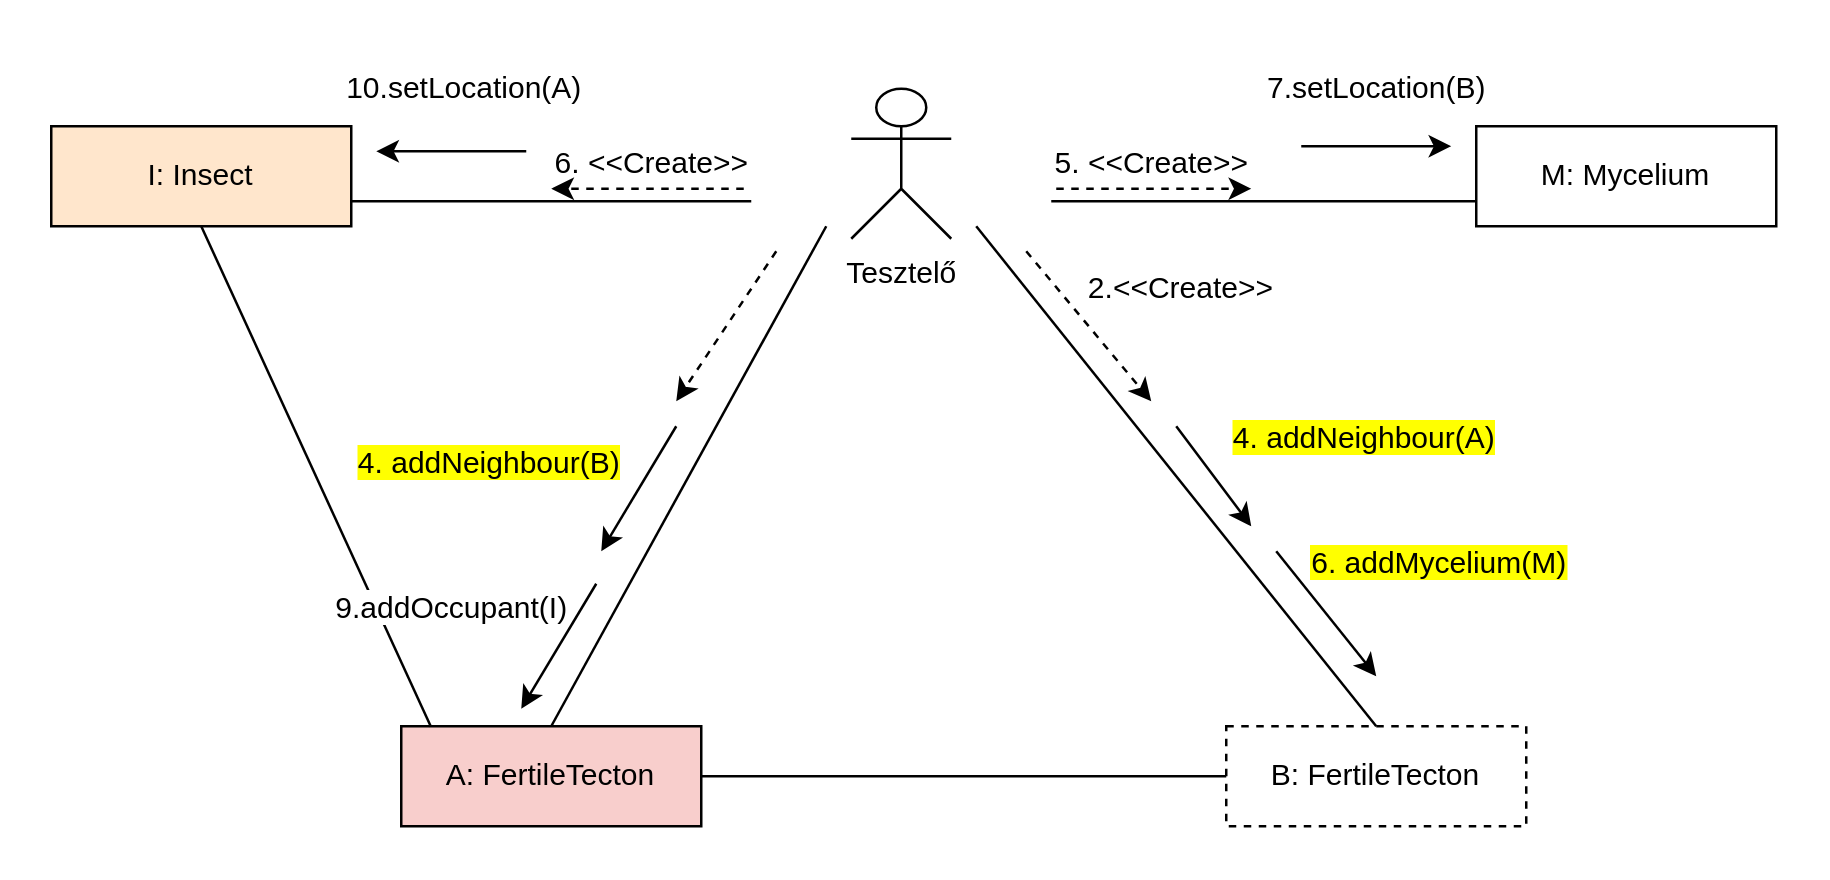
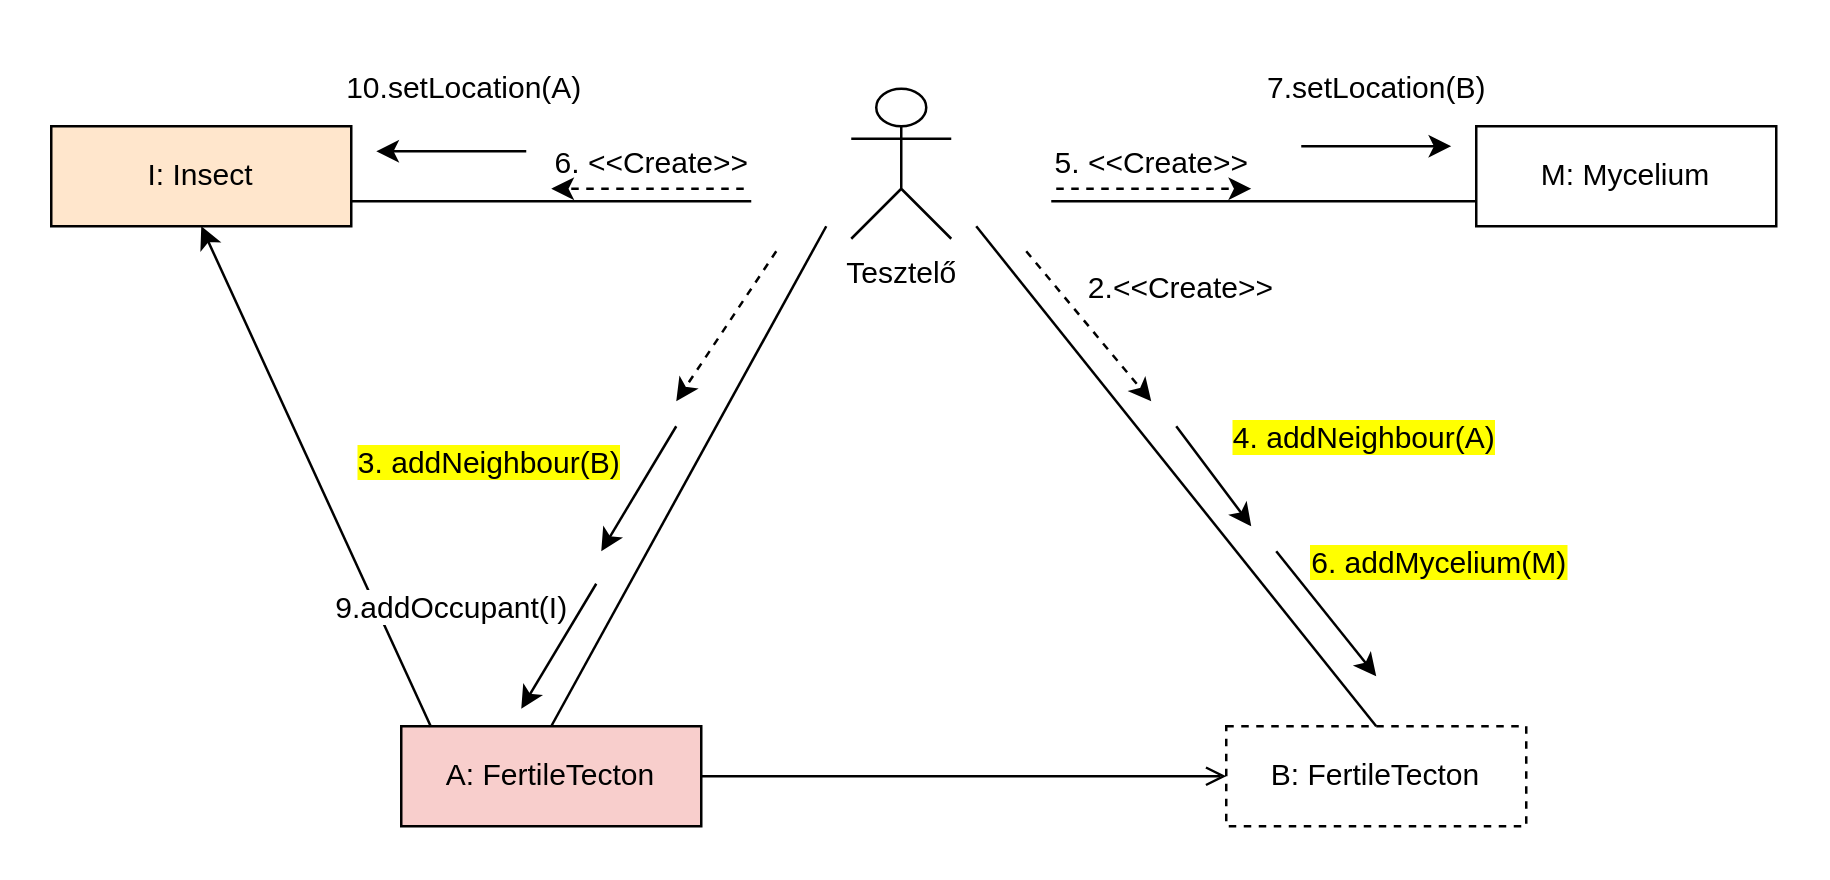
  <mxCell id="0" />
  <mxCell id="1" parent="0" />
  <mxCell id="2" value="A: FertileTecton" style="html=1;whiteSpace=wrap;fillColor=#f8cecc;" parent="1" vertex="1"><mxGeometry x="160" y="290" width="120" height="40" as="geometry" /></mxCell>
  <mxCell id="3" value="B: Fertile&lt;span style=&quot;background-color: transparent; color: light-dark(rgb(0, 0, 0), rgb(255, 255, 255));&quot;&gt;Tecton&lt;/span&gt;" style="html=1;whiteSpace=wrap;dashed=1;" parent="1" vertex="1"><mxGeometry x="490" y="290" width="120" height="40" as="geometry" /></mxCell>
  <mxCell id="4" value="M: Mycelium" style="html=1;whiteSpace=wrap;" parent="1" vertex="1"><mxGeometry x="590" y="50" width="120" height="40" as="geometry" /></mxCell>
  <mxCell id="5" value="" style="endArrow=none;html=1;rounded=0;exitX=0.5;exitY=0;exitDx=0;exitDy=0;entryX=0.25;entryY=1;entryDx=0;entryDy=0;" parent="1" source="2" edge="1"><mxGeometry width="50" height="50" relative="1" as="geometry"><mxPoint x="300" y="140" as="sourcePoint" /><mxPoint x="330" y="90" as="targetPoint" /></mxGeometry></mxCell>
  <mxCell id="6" value="" style="endArrow=none;html=1;rounded=0;entryX=0.75;entryY=1;entryDx=0;entryDy=0;exitX=0.5;exitY=0;exitDx=0;exitDy=0;" parent="1" source="3" edge="1"><mxGeometry width="50" height="50" relative="1" as="geometry"><mxPoint x="320" y="140" as="sourcePoint" /><mxPoint x="390" y="90" as="targetPoint" /></mxGeometry></mxCell>
  <mxCell id="7" value="" style="endArrow=none;html=1;rounded=0;entryX=1;entryY=0.75;entryDx=0;entryDy=0;exitX=0;exitY=0.75;exitDx=0;exitDy=0;" parent="1" source="4" edge="1"><mxGeometry width="50" height="50" relative="1" as="geometry"><mxPoint x="360" y="140" as="sourcePoint" /><mxPoint x="420" y="80" as="targetPoint" /></mxGeometry></mxCell>
  <mxCell id="8" value="" style="endArrow=classic;html=1;rounded=0;dashed=1;" parent="1" edge="1"><mxGeometry width="50" height="50" relative="1" as="geometry"><mxPoint x="310" y="100" as="sourcePoint" /><mxPoint x="270" y="160" as="targetPoint" /></mxGeometry></mxCell>
  <mxCell id="9" value="" style="endArrow=classic;html=1;rounded=0;" parent="1" edge="1"><mxGeometry width="50" height="50" relative="1" as="geometry"><mxPoint x="270" y="170" as="sourcePoint" /><mxPoint x="240" y="220" as="targetPoint" /></mxGeometry></mxCell>
- <mxCell id="10" value="" style="endArrow=none;html=1;rounded=0;exitX=1;exitY=0.5;exitDx=0;exitDy=0;entryX=0;entryY=0.5;entryDx=0;entryDy=0;" parent="1" source="2" target="3" edge="1"><mxGeometry width="50" height="50" relative="1" as="geometry"><mxPoint x="340" y="240" as="sourcePoint" /><mxPoint x="390" y="190" as="targetPoint" /></mxGeometry></mxCell>
- <mxCell id="11" value="&lt;span style=&quot;background-color: light-dark(rgb(255, 255, 0), rgb(31, 31, 0));&quot;&gt;4. addNeighbour(B)&lt;/span&gt;" style="text;html=1;align=center;verticalAlign=middle;resizable=0;points=[];autosize=1;strokeColor=none;fillColor=none;" parent="1" vertex="1"><mxGeometry x="130" y="170" width="130" height="30" as="geometry" /></mxCell>
+ <mxCell id="10" value="" style="endArrow=open;html=1;rounded=0;exitX=1;exitY=0.5;exitDx=0;exitDy=0;entryX=0;entryY=0.5;entryDx=0;entryDy=0;" parent="1" source="2" target="3" edge="1"><mxGeometry width="50" height="50" relative="1" as="geometry"><mxPoint x="340" y="240" as="sourcePoint" /><mxPoint x="390" y="190" as="targetPoint" /></mxGeometry></mxCell>
+ <mxCell id="11" value="&lt;span style=&quot;background-color: light-dark(rgb(255, 255, 0), rgb(31, 31, 0));&quot;&gt;3. addNeighbour(B)&lt;/span&gt;" style="text;html=1;align=center;verticalAlign=middle;resizable=0;points=[];autosize=1;strokeColor=none;fillColor=none;" parent="1" vertex="1"><mxGeometry x="130" y="170" width="130" height="30" as="geometry" /></mxCell>
  <mxCell id="12" value="" style="endArrow=classic;html=1;rounded=0;dashed=1;" parent="1" edge="1"><mxGeometry width="50" height="50" relative="1" as="geometry"><mxPoint x="410" y="100" as="sourcePoint" /><mxPoint x="460" y="160" as="targetPoint" /></mxGeometry></mxCell>
  <mxCell id="13" value="" style="endArrow=classic;html=1;rounded=0;" parent="1" edge="1"><mxGeometry width="50" height="50" relative="1" as="geometry"><mxPoint x="470" y="170" as="sourcePoint" /><mxPoint x="500" y="210" as="targetPoint" /></mxGeometry></mxCell>
  <mxCell id="14" value="&amp;nbsp;2.&amp;lt;&amp;lt;Create&amp;gt;&amp;gt;" style="text;html=1;align=center;verticalAlign=middle;resizable=0;points=[];autosize=1;strokeColor=none;fillColor=none;" parent="1" vertex="1"><mxGeometry x="420" y="100" width="100" height="30" as="geometry" /></mxCell>
  <mxCell id="15" value="&lt;span style=&quot;background-color: light-dark(rgb(255, 255, 0), rgb(237, 237, 237));&quot;&gt;4. addNeighbour(A)&lt;/span&gt;" style="text;html=1;align=center;verticalAlign=middle;resizable=0;points=[];autosize=1;strokeColor=none;fillColor=none;" parent="1" vertex="1"><mxGeometry x="480" y="160" width="130" height="30" as="geometry" /></mxCell>
  <mxCell id="16" value="" style="endArrow=classic;html=1;rounded=0;dashed=1;" parent="1" edge="1"><mxGeometry width="50" height="50" relative="1" as="geometry"><mxPoint x="422" y="75" as="sourcePoint" /><mxPoint x="500" y="75" as="targetPoint" /></mxGeometry></mxCell>
  <mxCell id="17" value="5. &amp;lt;&amp;lt;Create&amp;gt;&amp;gt;" style="text;html=1;align=center;verticalAlign=middle;resizable=0;points=[];autosize=1;strokeColor=none;fillColor=none;" parent="1" vertex="1"><mxGeometry x="410" y="50" width="100" height="30" as="geometry" /></mxCell>
  <mxCell id="18" value="" style="endArrow=classic;html=1;rounded=0;" parent="1" edge="1"><mxGeometry width="50" height="50" relative="1" as="geometry"><mxPoint x="510" y="220" as="sourcePoint" /><mxPoint x="550" y="270" as="targetPoint" /></mxGeometry></mxCell>
  <mxCell id="19" value="&lt;span style=&quot;background-color: light-dark(rgb(255, 255, 0), rgb(237, 237, 237));&quot;&gt;6. addMycelium(M)&lt;/span&gt;" style="text;html=1;align=center;verticalAlign=middle;resizable=0;points=[];autosize=1;strokeColor=none;fillColor=none;" parent="1" vertex="1"><mxGeometry x="510" y="210" width="130" height="30" as="geometry" /></mxCell>
  <mxCell id="20" value="I: Insect" style="html=1;whiteSpace=wrap;fillColor=#ffe6cc;" parent="1" vertex="1"><mxGeometry x="20" y="50" width="120" height="40" as="geometry" /></mxCell>
  <mxCell id="21" value="" style="endArrow=none;html=1;rounded=0;entryX=0;entryY=0.75;entryDx=0;entryDy=0;exitX=1;exitY=0.75;exitDx=0;exitDy=0;" parent="1" source="20" edge="1"><mxGeometry width="50" height="50" relative="1" as="geometry"><mxPoint x="240" y="130" as="sourcePoint" /><mxPoint x="300" y="80" as="targetPoint" /></mxGeometry></mxCell>
  <mxCell id="22" value="6. &amp;lt;&amp;lt;Create&amp;gt;&amp;gt;" style="text;html=1;align=center;verticalAlign=middle;resizable=0;points=[];autosize=1;strokeColor=none;fillColor=none;" parent="1" vertex="1"><mxGeometry x="210" y="50" width="100" height="30" as="geometry" /></mxCell>
  <mxCell id="23" value="" style="endArrow=classic;html=1;rounded=0;dashed=1;entryX=0.1;entryY=0.833;entryDx=0;entryDy=0;entryPerimeter=0;" parent="1" target="22" edge="1"><mxGeometry width="50" height="50" relative="1" as="geometry"><mxPoint x="297" y="75" as="sourcePoint" /><mxPoint x="240" y="75" as="targetPoint" /></mxGeometry></mxCell>
- <mxCell id="24" value="" style="endArrow=none;html=1;rounded=0;entryX=0.5;entryY=1;entryDx=0;entryDy=0;exitX=0.099;exitY=0.006;exitDx=0;exitDy=0;exitPerimeter=0;" parent="1" source="2" target="20" edge="1"><mxGeometry width="50" height="50" relative="1" as="geometry"><mxPoint x="20" y="140" as="sourcePoint" /><mxPoint x="70" y="90" as="targetPoint" /></mxGeometry></mxCell>
+ <mxCell id="24" value="" style="endArrow=classic;html=1;rounded=0;entryX=0.5;entryY=1;entryDx=0;entryDy=0;exitX=0.099;exitY=0.006;exitDx=0;exitDy=0;exitPerimeter=0;" parent="1" source="2" target="20" edge="1"><mxGeometry width="50" height="50" relative="1" as="geometry"><mxPoint x="20" y="140" as="sourcePoint" /><mxPoint x="70" y="90" as="targetPoint" /></mxGeometry></mxCell>
  <mxCell id="25" value="" style="endArrow=classic;html=1;rounded=0;" parent="1" edge="1"><mxGeometry width="50" height="50" relative="1" as="geometry"><mxPoint x="238" y="233" as="sourcePoint" /><mxPoint x="208" y="283" as="targetPoint" /></mxGeometry></mxCell>
  <mxCell id="26" value="&lt;span style=&quot;background-color: light-dark(#ffffff, var(--ge-dark-color, #121212));&quot;&gt;9.addOccupant(I)&lt;/span&gt;" style="text;html=1;align=center;verticalAlign=middle;resizable=0;points=[];autosize=1;strokeColor=none;fillColor=none;" parent="1" vertex="1"><mxGeometry x="120" y="228" width="120" height="30" as="geometry" /></mxCell>
  <mxCell id="27" value="" style="endArrow=classic;html=1;rounded=0;" parent="1" edge="1"><mxGeometry width="50" height="50" relative="1" as="geometry"><mxPoint x="210" y="60" as="sourcePoint" /><mxPoint x="150" y="60" as="targetPoint" /></mxGeometry></mxCell>
  <mxCell id="28" value="10.setLocation(A)" style="text;html=1;align=center;verticalAlign=middle;resizable=0;points=[];autosize=1;strokeColor=none;fillColor=none;" parent="1" vertex="1"><mxGeometry x="125" y="20" width="120" height="30" as="geometry" /></mxCell>
  <mxCell id="29" value="" style="endArrow=classic;html=1;rounded=0;" parent="1" edge="1"><mxGeometry width="50" height="50" relative="1" as="geometry"><mxPoint x="520" y="58" as="sourcePoint" /><mxPoint x="580" y="58" as="targetPoint" /></mxGeometry></mxCell>
  <mxCell id="30" value="7.setLocation(B)" style="text;html=1;align=center;verticalAlign=middle;resizable=0;points=[];autosize=1;strokeColor=none;fillColor=none;" parent="1" vertex="1"><mxGeometry x="495" y="20" width="110" height="30" as="geometry" /></mxCell>
  <mxCell id="31" value="Tesztelő" style="shape=umlActor;verticalLabelPosition=bottom;verticalAlign=top;html=1;" parent="1" vertex="1"><mxGeometry x="340" y="35" width="40" height="60" as="geometry" /></mxCell>
